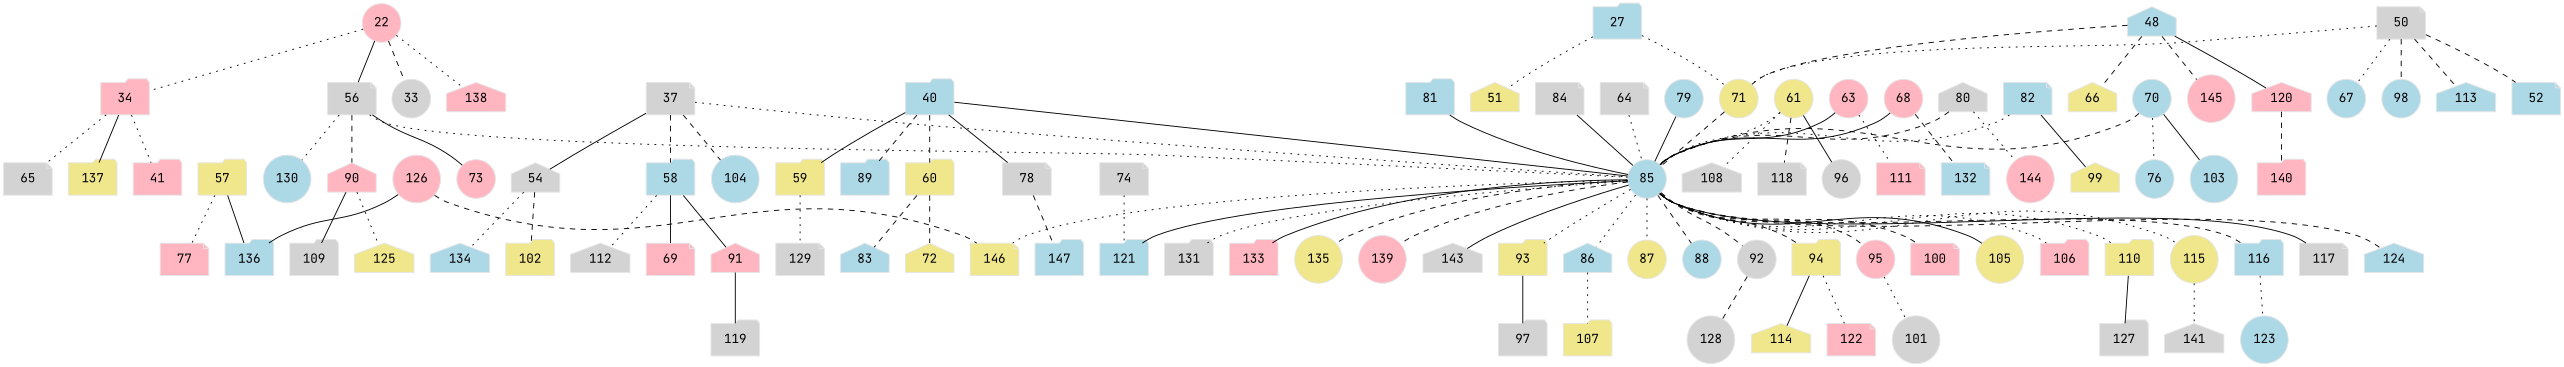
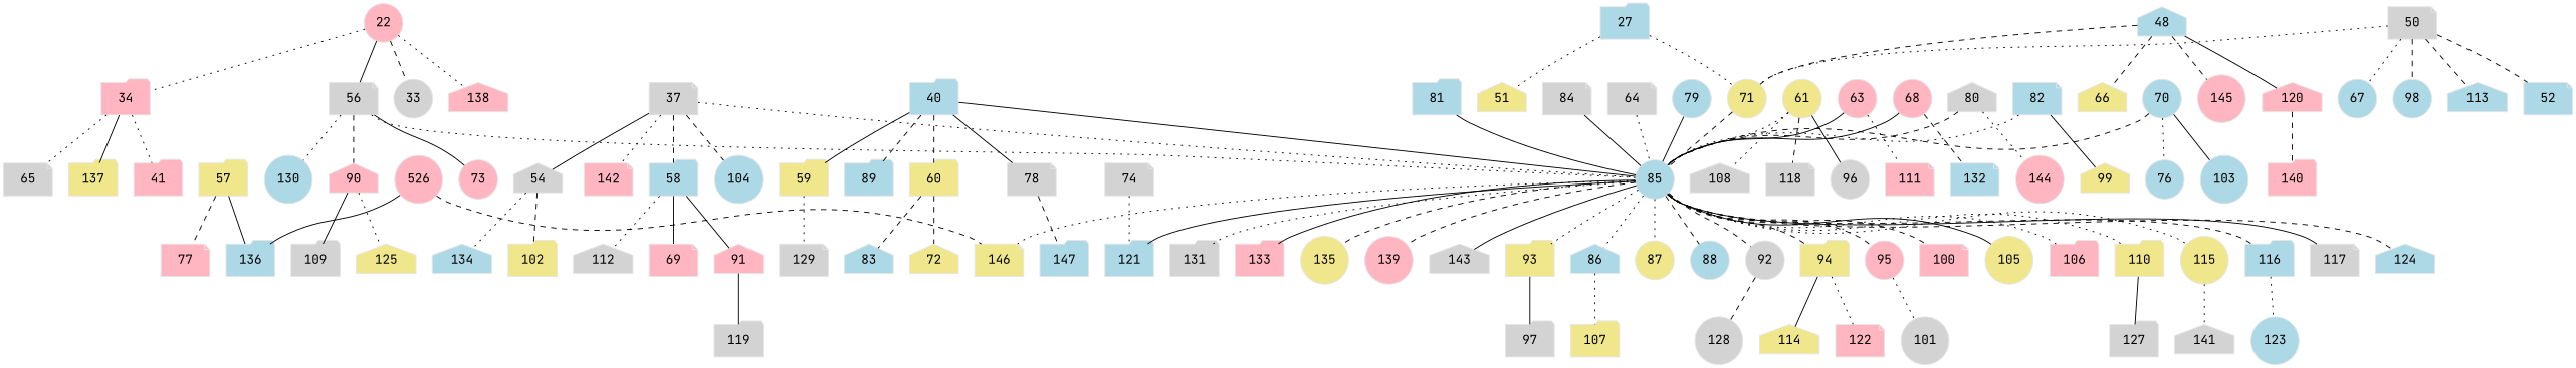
  graph {
    fontname="JetBrains Mono"
    node [color=gray90 fillcolor=lightblue fontname="JetBrains Mono" shape=circle style=filled]
    edge [fontname="JetBrains Mono" style=dotted]
    22 [fillcolor=lightpink]
    33 [fillcolor=lightgrey]
    34 [fillcolor=lightpink shape=folder]
    56 [fillcolor=lightgrey shape=note super="+6"]
    138 [fillcolor=lightpink shape=house]
    41 [fillcolor=lightpink shape=folder]
    65 [fillcolor=lightgrey shape=note]
    137 [fillcolor=khaki shape=folder]
    85 [super="+75+35+30+62+39+46"]
    73 [fillcolor=lightpink]
    90 [fillcolor=lightpink shape=house]
    130
    27 [shape=folder]
    51 [fillcolor=khaki shape=house]
    71 [fillcolor=khaki super="+17"]
    37 [fillcolor=lightgrey shape=note super="+25"]
    54 [fillcolor=lightgrey shape=house]
    58 [shape=folder]
    104
+   142 [fillcolor=lightpink shape=note]
    102 [fillcolor=khaki shape=folder]
    134 [shape=house]
    69 [fillcolor=lightpink shape=note]
    91 [fillcolor=lightpink shape=house]
    112 [fillcolor=lightgrey shape=house]
    93 [fillcolor=khaki shape=folder super="+20+44"]
    121 [shape=folder super="+42"]
    86 [shape=house]
    87 [fillcolor=khaki]
    88
    92 [fillcolor=lightgrey]
    94 [fillcolor=khaki shape=folder]
    95 [fillcolor=lightpink]
    100 [fillcolor=lightpink shape=note]
    105 [fillcolor=khaki]
    106 [fillcolor=lightpink shape=folder]
    110 [fillcolor=khaki shape=folder]
    115 [fillcolor=khaki]
    116 [shape=folder]
    117 [fillcolor=lightgrey shape=note]
    124 [shape=house]
    131 [fillcolor=lightgrey shape=folder]
    133 [fillcolor=lightpink shape=folder]
    135 [fillcolor=khaki]
    139 [fillcolor=lightpink]
    143 [fillcolor=lightgrey shape=house]
    146 [fillcolor=khaki shape=note super="+32"]
    40 [shape=folder]
    59 [fillcolor=khaki shape=folder]
    60 [fillcolor=khaki shape=folder]
    78 [fillcolor=lightgrey shape=note]
    89 [shape=folder]
    129 [fillcolor=lightgrey shape=note]
    72 [fillcolor=khaki shape=house]
    83 [shape=house]
    147 [shape=folder]
    48 [shape=house]
    66 [fillcolor=khaki shape=house]
    120 [fillcolor=lightpink shape=house]
    145 [fillcolor=lightpink]
    140 [fillcolor=lightpink shape=folder]
    50 [fillcolor=lightgrey shape=note]
    52 [shape=note]
    67
    98
    113 [shape=house]
    109 [fillcolor=lightgrey shape=folder]
    125 [fillcolor=khaki shape=house]
    57 [fillcolor=khaki shape=folder]
    77 [fillcolor=lightpink shape=note]
    136 [shape=folder]
    97 [fillcolor=lightgrey shape=folder]
    119 [fillcolor=lightgrey shape=folder]
    61 [fillcolor=khaki]
    96 [fillcolor=lightgrey]
    108 [fillcolor=lightgrey shape=house]
    118 [fillcolor=lightgrey shape=note]
    63 [fillcolor=lightpink]
    111 [fillcolor=lightpink shape=note]
    64 [fillcolor=lightgrey shape=note]
    68 [fillcolor=lightpink]
    132 [shape=note]
    70 [super="+38"]
    76
    103
    74 [fillcolor=lightgrey shape=note]
    79
    80 [fillcolor=lightgrey shape=house]
    144 [fillcolor=lightpink]
    81 [shape=folder]
    82 [shape=note]
    99 [fillcolor=khaki shape=house]
    84 [fillcolor=lightgrey shape=note]
    107 [fillcolor=khaki shape=folder]
    128 [fillcolor=lightgrey]
    114 [fillcolor=khaki shape=house]
    122 [fillcolor=lightpink shape=note]
    101 [fillcolor=lightgrey]
    127 [fillcolor=lightgrey shape=folder]
    141 [fillcolor=lightgrey shape=house]
    123
-   126 [fillcolor=lightpink]
+   126 [fillcolor=lightpink label=526]
    22 -- 33 [style=dashed]
    22 -- 34
    22 -- 56 [style=solid]
    22 -- 138
    34 -- 41
    34 -- 65
    34 -- 137 [style=solid]
    56 -- 85
    56 -- 73 [style=solid]
    56 -- 90 [style=dashed]
    56 -- 130
    85 -- 93
    85 -- 121 [style=solid]
    85 -- 86
    85 -- 87
    85 -- 88 [style=dashed]
    85 -- 92 [style=dashed]
    85 -- 94 [style=dashed]
    85 -- 95 [style=dashed]
    85 -- 100 [style=dashed]
    85 -- 105 [style=solid]
    85 -- 106
    85 -- 110
    85 -- 115
    85 -- 116 [style=dashed]
    85 -- 117 [style=solid]
    85 -- 124 [style=dashed]
    85 -- 131
    85 -- 133 [style=solid]
    85 -- 135 [style=dashed]
    85 -- 139 [style=dashed]
    85 -- 143 [style=solid]
    85 -- 146
    90 -- 109 [style=solid]
    90 -- 125
    27 -- 51
    27 -- 71
    71 -- 85 [style=dashed]
    37 -- 85
    37 -- 54 [style=solid]
    37 -- 58 [style=dashed]
    37 -- 104 [style=dashed]
+   37 -- 142
    54 -- 102 [style=dashed]
    54 -- 134
    58 -- 69 [style=solid]
    58 -- 91 [style=solid]
    58 -- 112
    91 -- 119 [style=solid]
    93 -- 97 [style=solid]
    86 -- 107
    92 -- 128 [style=dashed]
    94 -- 114 [style=solid]
    94 -- 122
    95 -- 101
    110 -- 127 [style=solid]
    115 -- 141
    116 -- 123
    40 -- 85 [style=solid]
    40 -- 59 [style=solid]
    40 -- 60 [style=dashed]
    40 -- 78 [style=solid]
    40 -- 89 [style=dashed]
    59 -- 129
    60 -- 72 [style=dashed]
    60 -- 83 [style=dashed]
    78 -- 147 [style=dashed]
    48 -- 71 [style=dashed]
    48 -- 66 [style=dashed]
    48 -- 120 [style=solid]
    48 -- 145 [style=dashed]
    120 -- 140 [style=dashed]
    50 -- 71
    50 -- 52 [style=dashed]
    50 -- 67
    50 -- 98 [style=dashed]
    50 -- 113 [style=dashed]
-   57 -- 77
+   57 -- 77 [style=dashed]
    57 -- 136 [style=solid]
    61 -- 85
    61 -- 96 [style=solid]
    61 -- 108
    61 -- 118 [style=dashed]
    63 -- 85 [style=solid]
    63 -- 111
    64 -- 85
    68 -- 85 [style=solid]
    68 -- 132 [style=dashed]
    70 -- 85 [style=dashed]
    70 -- 76
    70 -- 103 [style=solid]
    74 -- 121
    79 -- 85 [style=solid]
    80 -- 85 [style=dashed]
    80 -- 144
    81 -- 85 [style=solid]
    82 -- 85
    82 -- 99 [style=solid]
    84 -- 85 [style=solid]
    126 -- 146 [style=dashed]
    126 -- 136 [style=solid]
  }
